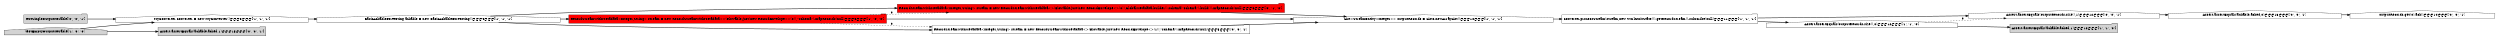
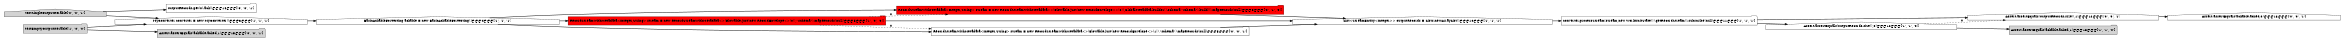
  digraph {
    rankdir=LR
    node [fillcolor=white shape=house style=filled]
    edge [style=bold]
    n1 [label="Assert.assertEquals(outputRecords.size(),1)@@@12@@@['0', '0', '1']"]
    n2 [label="Assert.assertEquals(ackable.acked,0)@@@13@@@['0', '0', '1']"]
-   n3 [label="outputRecords.get(0).ack()@@@14@@@['0', '0', '1']"]
+   n3 [label="outputRecords.get(0).ack()@@@14@@@['0', '0', '1']" shape=folder]
    n4 [label="converter.processStream(stream,new WorkUnitState()).getRecordStream().subscribe(null)@@@11@@@['1', '1', '1']" shape=folder]
    n5 [label="Assert.assertEquals(outputRecords.size(),0)@@@12@@@['1', '1', '0']"]
    n6 [fillcolor=lightgray label="Assert.assertEquals(ackable.acked,1)@@@13@@@['1', '1', '0']" shape=folder]
    n7 [fillcolor=lightgray label="Assert.assertEquals(ackable.acked,1)@@@15@@@['0', '0', '1']" shape=folder]
    n8 [label="MyConverter converter = new MyConverter()@@@3@@@['1', '1', '1']"]
    n9 [label="BasicAckableForTesting ackable = new BasicAckableForTesting()@@@4@@@['1', '1', '1']"]
    n10 [fillcolor=red label="RecordStreamWithMetadata<Integer,String> stream = new RecordStreamWithMetadata<>(Flowable.just(new RecordEnvelope<>(0)),GlobalMetadata.builder().schema(\"schema\").build()).mapRecords(null)@@@5@@@['0', '1', '0']" shape=folder]
    n11 [label="RecordStreamWithMetadata<Integer,String> stream = new RecordStreamWithMetadata<>(Flowable.just(new RecordEnvelope<>(1)),\"schema\").mapRecords(null)@@@5@@@['0', '0', '1']" shape=folder]
    n12 [fillcolor=red label="RecordStreamWithMetadata<Integer,String> stream = new RecordStreamWithMetadata<>(Flowable.just(new RecordEnvelope<>(0)),\"schema\").mapRecords(null)@@@5@@@['1', '0', '0']" shape=folder]
-   n13 [fillcolor=lightgray label="testSingleOutputIterable['0', '0', '1']" shape=folder]
-   n14 [fillcolor=lightgray label="testEmptyOutputIterable['1', '0', '0']"]
+   n13 [fillcolor=lightgray label="testSingleOutputIterable['0', '0', '1']"]
+   n14 [fillcolor=lightgray label="testEmptyOutputIterable['1', '0', '0']" shape=folder]
    n15 [label="List<StreamEntity<Integer>> outputRecords = Lists.newArrayList()@@@10@@@['1', '1', '1']"]
    n1 -> n2
-   n2 -> n3
+   n13 -> n3
    n4 -> n1
    n4 -> n5
    n5 -> n1 [label=0 style=dashed]
    n5 -> n6
    n8 -> n9
    n9 -> n10
    n9 -> n11
    n9 -> n12
    n10 -> n15
    n11 -> n15
    n12 -> n10 [label=0 style=dashed]
    n12 -> n11 [label=0 style=dashed]
    n12 -> n15
    n13 -> n8
    n14 -> n7
    n14 -> n8
    n15 -> n4
  }
